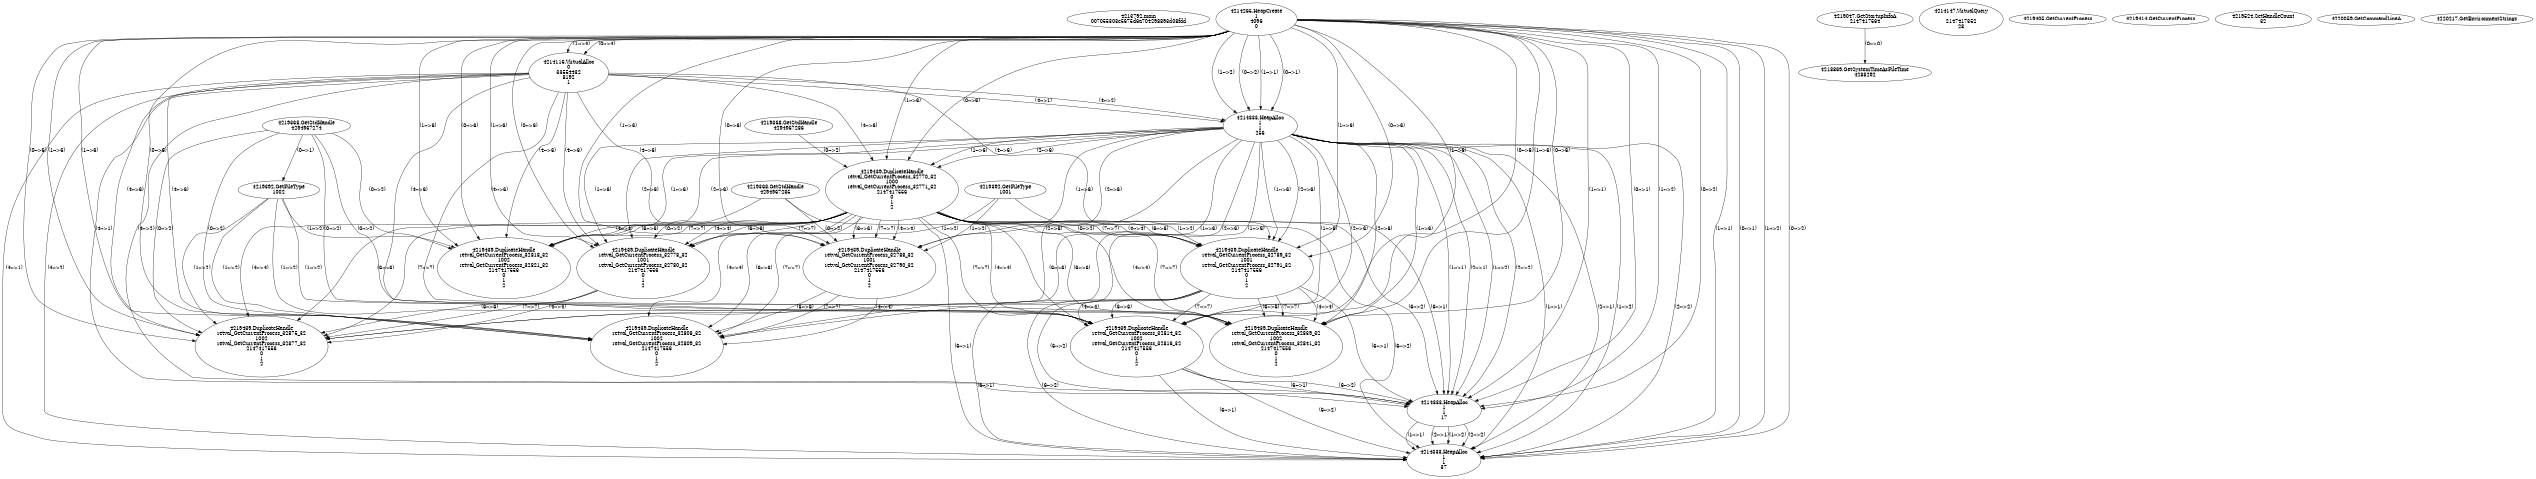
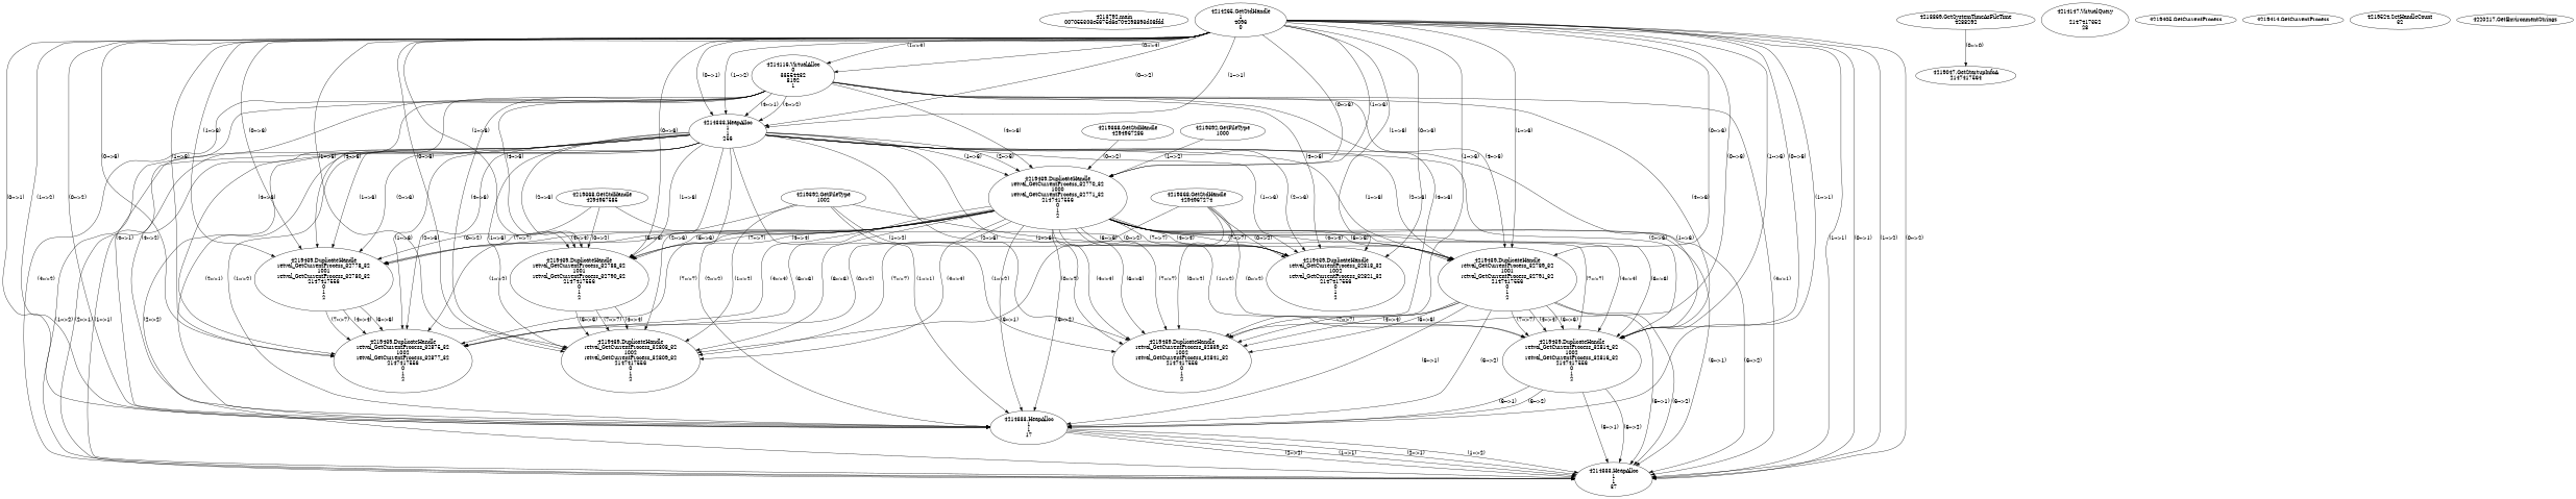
  digraph {
    n1 [label="4213792.main\n007055303e5675d6a704298893d08fdd"]
-   n2 [label="4214265.HeapCreate\n1\n4096\n0"]
+   n2 [label="4214265.GetStdHandle\n1\n4096\n0"]
    n3 [label="4214116.VirtualAlloc\n0\n33554432\n8192\n1"]
    n4 [label="4214333.HeapAlloc\n1\n1\n256"]
    n5 [label="4219439.DuplicateHandle\nretval_GetCurrentProcess_32770_32\n1000\nretval_GetCurrentProcess_32771_32\n2147417556\n0\n1\n2"]
    n6 [label="4219439.DuplicateHandle\nretval_GetCurrentProcess_32818_32\n1002\nretval_GetCurrentProcess_32821_32\n2147417556\n0\n1\n2"]
    n7 [label="4219439.DuplicateHandle\nretval_GetCurrentProcess_32788_32\n1001\nretval_GetCurrentProcess_32790_32\n2147417556\n0\n1\n2"]
    n8 [label="4219439.DuplicateHandle\nretval_GetCurrentProcess_32808_32\n1002\nretval_GetCurrentProcess_32809_32\n2147417556\n0\n1\n2"]
    n9 [label="4219439.DuplicateHandle\nretval_GetCurrentProcess_32789_32\n1001\nretval_GetCurrentProcess_32791_32\n2147417556\n0\n1\n2"]
    n10 [label="4219439.DuplicateHandle\nretval_GetCurrentProcess_32814_32\n1002\nretval_GetCurrentProcess_32816_32\n2147417556\n0\n1\n2"]
    n11 [label="4214333.HeapAlloc\n1\n1\n17"]
    n12 [label="4214333.HeapAlloc\n1\n1\n37"]
    n13 [label="4219439.DuplicateHandle\nretval_GetCurrentProcess_32839_32\n1002\nretval_GetCurrentProcess_32841_32\n2147417556\n0\n1\n2"]
    n14 [label="4219439.DuplicateHandle\nretval_GetCurrentProcess_32778_32\n1001\nretval_GetCurrentProcess_32780_32\n2147417556\n0\n1\n2"]
    n15 [label="4219439.DuplicateHandle\nretval_GetCurrentProcess_32875_32\n1002\nretval_GetCurrentProcess_32877_32\n2147417556\n0\n1\n2"]
    n16 [label="4218869.GetSystemTimeAsFileTime\n4288292"]
    n17 [label="4219047.GetStartupInfoA\n2147417564"]
    n18 [label="4214147.VirtualQuery\n\n2147417352\n28"]
    n19 [label="4219368.GetStdHandle\n4294967286"]
+   n20 [label="4219392.GetFileType\n1000"]
    n21 [label="4219405.GetCurrentProcess\n"]
    n22 [label="4219414.GetCurrentProcess\n"]
-   n23 [label="4219368.GetStdHandle\n4294967285"]
-   n24 [label="4219392.GetFileType\n1001"]
+   n23 [label="4219368.GetStdHandle\n4294967585"]
    n25 [label="4219368.GetStdHandle\n4294967274"]
    n26 [label="4219392.GetFileType\n1002"]
    n27 [label="4219524.SetHandleCount\n32"]
-   n28 [label="4220059.GetCommandLineA\n"]
    n29 [label="4220217.GetEnvironmentStrings\n"]
    n2 -> n3 [label="(1-->4)"]
    n2 -> n3 [label="(0-->4)"]
    n2 -> n4 [label="(1-->1)"]
    n2 -> n4 [label="(0-->1)"]
    n2 -> n4 [label="(1-->2)"]
    n2 -> n4 [label="(0-->2)"]
    n2 -> n5 [label="(1-->6)"]
    n2 -> n5 [label="(0-->6)"]
    n2 -> n6 [label="(1-->6)"]
    n2 -> n6 [label="(0-->6)"]
    n2 -> n7 [label="(1-->6)"]
    n2 -> n7 [label="(0-->6)"]
    n2 -> n8 [label="(1-->6)"]
    n2 -> n8 [label="(0-->6)"]
    n2 -> n9 [label="(1-->6)"]
    n2 -> n9 [label="(0-->6)"]
    n2 -> n10 [label="(1-->6)"]
    n2 -> n10 [label="(0-->6)"]
    n2 -> n11 [label="(1-->1)"]
    n2 -> n11 [label="(0-->1)"]
    n2 -> n11 [label="(1-->2)"]
    n2 -> n11 [label="(0-->2)"]
    n2 -> n12 [label="(1-->1)"]
    n2 -> n12 [label="(0-->1)"]
    n2 -> n12 [label="(1-->2)"]
    n2 -> n12 [label="(0-->2)"]
    n2 -> n13 [label="(1-->6)"]
    n2 -> n13 [label="(0-->6)"]
    n2 -> n14 [label="(1-->6)"]
    n2 -> n14 [label="(0-->6)"]
    n2 -> n15 [label="(1-->6)"]
    n2 -> n15 [label="(0-->6)"]
    n3 -> n4 [label="(4-->1)"]
    n3 -> n4 [label="(4-->2)"]
    n3 -> n5 [label="(4-->6)"]
    n3 -> n6 [label="(4-->6)"]
    n3 -> n7 [label="(4-->6)"]
    n3 -> n8 [label="(4-->6)"]
    n3 -> n9 [label="(4-->6)"]
    n3 -> n10 [label="(4-->6)"]
    n3 -> n11 [label="(4-->1)"]
    n3 -> n11 [label="(4-->2)"]
    n3 -> n12 [label="(4-->1)"]
    n3 -> n12 [label="(4-->2)"]
    n3 -> n13 [label="(4-->6)"]
    n3 -> n14 [label="(4-->6)"]
    n3 -> n15 [label="(4-->6)"]
    n4 -> n5 [label="(1-->6)"]
    n4 -> n5 [label="(2-->6)"]
    n4 -> n6 [label="(1-->6)"]
    n4 -> n6 [label="(2-->6)"]
    n4 -> n7 [label="(1-->6)"]
    n4 -> n7 [label="(2-->6)"]
    n4 -> n8 [label="(1-->6)"]
    n4 -> n8 [label="(2-->6)"]
    n4 -> n9 [label="(1-->6)"]
    n4 -> n9 [label="(2-->6)"]
    n4 -> n10 [label="(1-->6)"]
    n4 -> n10 [label="(2-->6)"]
    n4 -> n11 [label="(1-->1)"]
    n4 -> n11 [label="(2-->1)"]
    n4 -> n11 [label="(1-->2)"]
    n4 -> n11 [label="(2-->2)"]
    n4 -> n12 [label="(1-->1)"]
    n4 -> n12 [label="(2-->1)"]
    n4 -> n12 [label="(1-->2)"]
    n4 -> n12 [label="(2-->2)"]
    n4 -> n13 [label="(1-->6)"]
    n4 -> n13 [label="(2-->6)"]
    n4 -> n14 [label="(1-->6)"]
    n4 -> n14 [label="(2-->6)"]
    n4 -> n15 [label="(1-->6)"]
    n4 -> n15 [label="(2-->6)"]
    n5 -> n6 [label="(4-->4)"]
    n5 -> n6 [label="(6-->6)"]
    n5 -> n6 [label="(7-->7)"]
    n5 -> n7 [label="(4-->4)"]
    n5 -> n7 [label="(6-->6)"]
    n5 -> n7 [label="(7-->7)"]
    n5 -> n8 [label="(4-->4)"]
    n5 -> n8 [label="(6-->6)"]
    n5 -> n8 [label="(7-->7)"]
    n5 -> n9 [label="(4-->4)"]
    n5 -> n9 [label="(6-->6)"]
    n5 -> n9 [label="(7-->7)"]
    n5 -> n10 [label="(4-->4)"]
    n5 -> n10 [label="(6-->6)"]
    n5 -> n10 [label="(7-->7)"]
    n5 -> n11 [label="(6-->1)"]
    n5 -> n11 [label="(6-->2)"]
    n5 -> n12 [label="(6-->1)"]
    n5 -> n12 [label="(6-->2)"]
    n5 -> n13 [label="(4-->4)"]
    n5 -> n13 [label="(6-->6)"]
    n5 -> n13 [label="(7-->7)"]
    n5 -> n14 [label="(4-->4)"]
    n5 -> n14 [label="(6-->6)"]
    n5 -> n14 [label="(7-->7)"]
    n5 -> n15 [label="(4-->4)"]
    n5 -> n15 [label="(6-->6)"]
    n5 -> n15 [label="(7-->7)"]
    n7 -> n8 [label="(4-->4)"]
    n7 -> n8 [label="(6-->6)"]
    n7 -> n8 [label="(7-->7)"]
    n9 -> n10 [label="(4-->4)"]
    n9 -> n10 [label="(6-->6)"]
    n9 -> n10 [label="(7-->7)"]
    n9 -> n11 [label="(6-->1)"]
    n9 -> n11 [label="(6-->2)"]
    n9 -> n12 [label="(6-->1)"]
    n9 -> n12 [label="(6-->2)"]
    n9 -> n13 [label="(4-->4)"]
    n9 -> n13 [label="(6-->6)"]
    n9 -> n13 [label="(7-->7)"]
    n10 -> n11 [label="(6-->1)"]
    n10 -> n11 [label="(6-->2)"]
    n10 -> n12 [label="(6-->1)"]
    n10 -> n12 [label="(6-->2)"]
    n11 -> n12 [label="(1-->1)"]
    n11 -> n12 [label="(2-->1)"]
    n11 -> n12 [label="(1-->2)"]
    n11 -> n12 [label="(2-->2)"]
    n14 -> n15 [label="(4-->4)"]
    n14 -> n15 [label="(6-->6)"]
    n14 -> n15 [label="(7-->7)"]
-   n17 -> n16 [label="(0-->0)"]
+   n16 -> n17 [label="(0-->0)"]
    n19 -> n5 [label="(0-->2)"]
+   n20 -> n5 [label="(1-->2)"]
    n23 -> n7 [label="(0-->2)"]
    n23 -> n9 [label="(0-->2)"]
    n23 -> n14 [label="(0-->2)"]
-   n24 -> n7 [label="(1-->2)"]
-   n24 -> n9 [label="(1-->2)"]
-   n24 -> n14 [label="(1-->2)"]
    n25 -> n6 [label="(0-->2)"]
    n25 -> n8 [label="(0-->2)"]
    n25 -> n10 [label="(0-->2)"]
    n25 -> n13 [label="(0-->2)"]
    n25 -> n15 [label="(0-->2)"]
-   n25 -> n26 [label="(0-->1)"]
    n26 -> n6 [label="(1-->2)"]
    n26 -> n8 [label="(1-->2)"]
    n26 -> n10 [label="(1-->2)"]
    n26 -> n13 [label="(1-->2)"]
    n26 -> n15 [label="(1-->2)"]
  }
